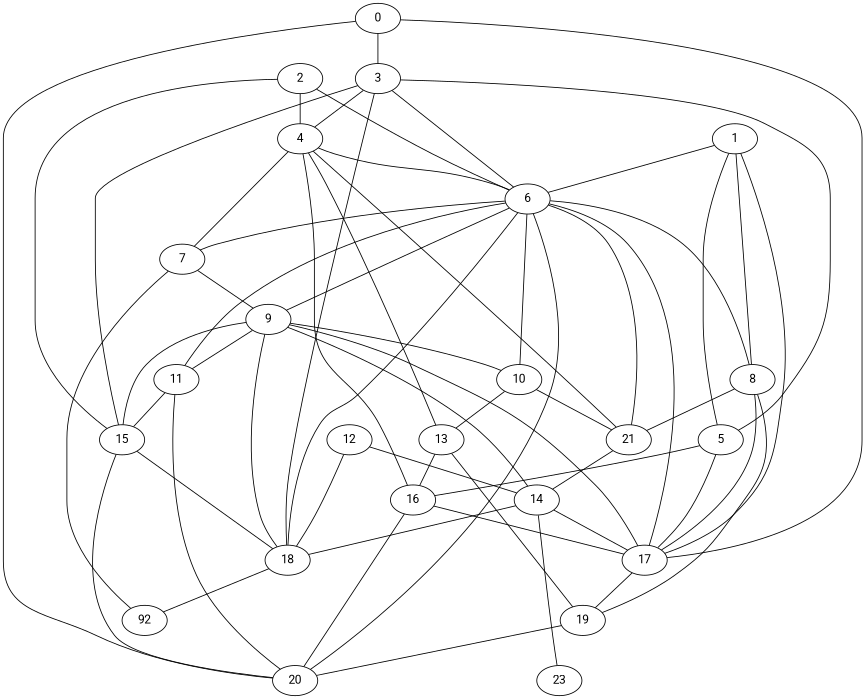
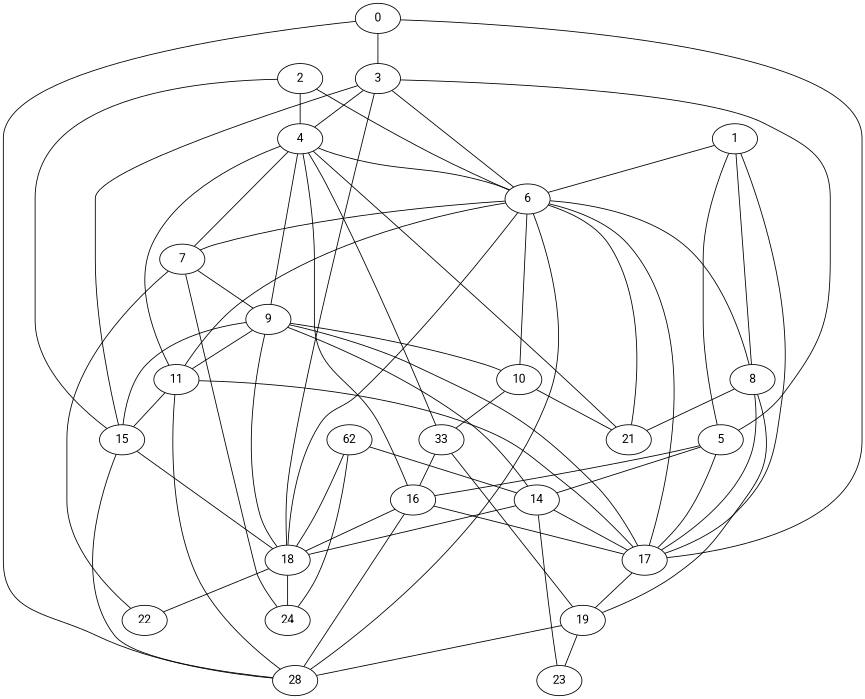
  strict graph {
    fontname=Roboto
    node [fontname=Roboto]
    edge [fontname=Roboto is_available=True prob=1.0]
    0
    3
    17
-   20
+   20 [label=28]
    5
    6
    4
    15
    18
    19
    1
    8
    16
    14
    7
    11
    21
    9
    10
    2
-   13
-   22 [label=92]
+   13 [label=33]
+   22
+   24
    23
-   12
+   12 [label=62]
    0 -- 3 [prob=0.920446749825]
    0 -- 17 [prob=0.927930791076]
    0 -- 20 [prob=0.191369382597]
    3 -- 5
    3 -- 6 [prob=0.53027665581]
    3 -- 4
    3 -- 15 [prob=0.37951649327]
    3 -- 18 [prob=0.587721478147]
    17 -- 19
    5 -- 17 [prob=0.109891605949]
    5 -- 16 [prob=0.0479071955177]
-   21 -- 14 [prob=0.290596602328]
+   5 -- 14 [prob=0.290596602328]
    6 -- 17
    6 -- 20 [prob=0.974870811635]
    6 -- 18
    6 -- 8 [prob=0.440767283737]
    6 -- 7
    6 -- 11 [prob=0.323251408446]
    6 -- 21
-   6 -- 9
+   4 -- 9
    6 -- 10 [prob=0.956177519868]
    4 -- 6 [prob=0.0430244258581]
    4 -- 16 [prob=0.603644162312]
    4 -- 7 [prob=0.307404936277]
+   4 -- 11 [prob=0.855877369774]
    4 -- 21 [prob=0.30904914185]
    4 -- 13 [prob=0.708251374098]
    15 -- 20 [prob=0.760263271139]
    15 -- 18 [prob=0.142723720889]
    18 -- 22 [prob=0.583723502077]
+   18 -- 24
    19 -- 20 [prob=0.763386341126]
+   19 -- 23
    1 -- 17
    1 -- 5 [prob=0.181794601417]
    1 -- 6 [prob=0.129684049422]
    1 -- 8
    8 -- 17 [prob=0.652133695141]
    8 -- 19 [prob=0.0952443318775]
    8 -- 21
    16 -- 17 [prob=0.928117598126]
    16 -- 20 [prob=0.062896338618]
+   16 -- 18 [prob=0.725970805105]
    14 -- 17 [prob=0.545492633166]
    14 -- 18 [prob=0.587166165789]
    14 -- 23
    7 -- 9 [prob=0.452966839402]
    7 -- 22 [prob=0.904125156496]
+   7 -- 24 [prob=0.444654083302]
+   11 -- 17 [prob=0.314007799196]
    11 -- 20
    11 -- 15 [prob=0.288043098947]
    9 -- 17 [prob=0.541937239871]
    9 -- 15
    9 -- 18 [prob=0.499370996935]
    9 -- 14 [prob=0.558089811129]
    9 -- 11 [prob=0.0506818997695]
    9 -- 10 [prob=0.584531732328]
    10 -- 21 [prob=0.813313655591]
    10 -- 13 [prob=0.535959493415]
    2 -- 6 [prob=0.384362787767]
    2 -- 4 [prob=0.817989263822]
    2 -- 15 [prob=0.403639762645]
    13 -- 19
    13 -- 16 [prob=0.163938215553]
    12 -- 18 [prob=0.174078425582]
    12 -- 14 [prob=0.332118865494]
+   12 -- 24 [prob=0.212097266725]
  }
